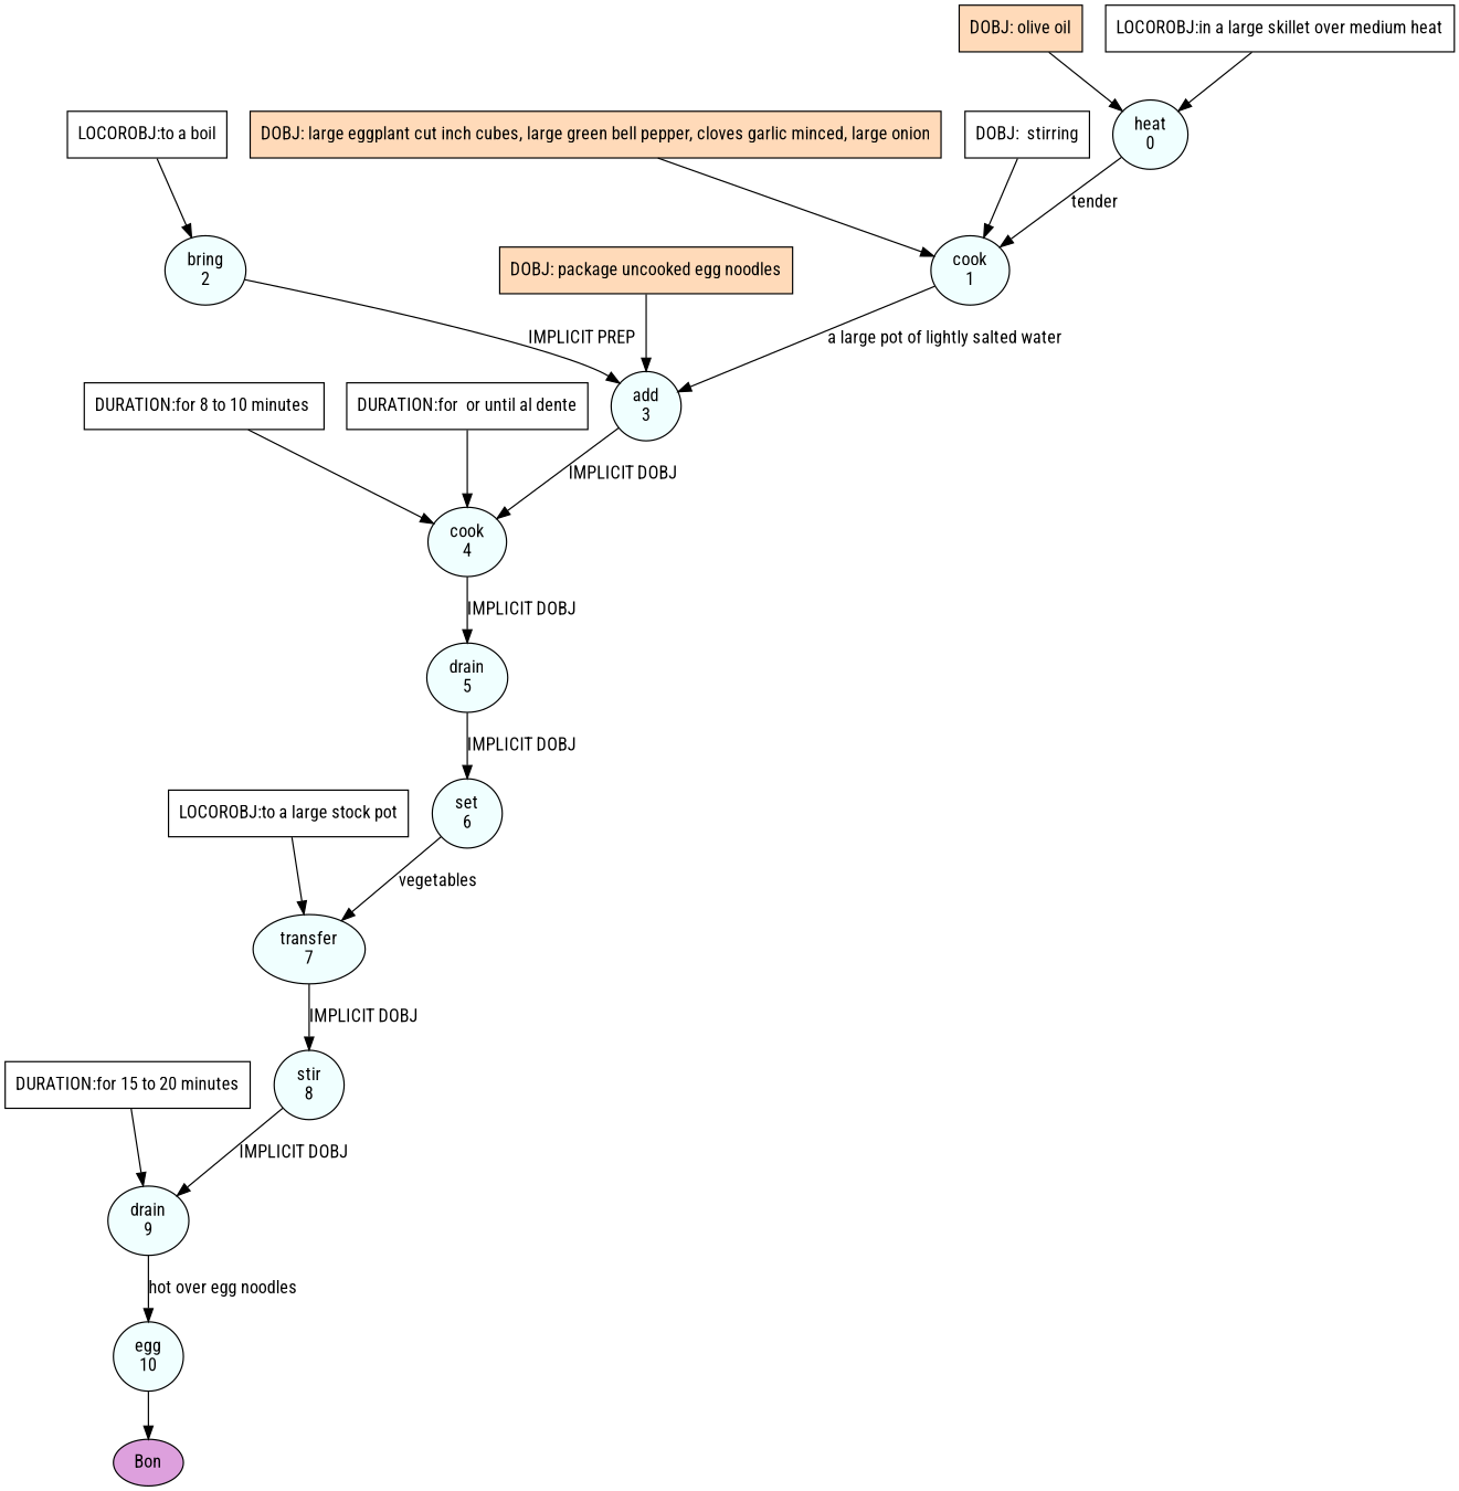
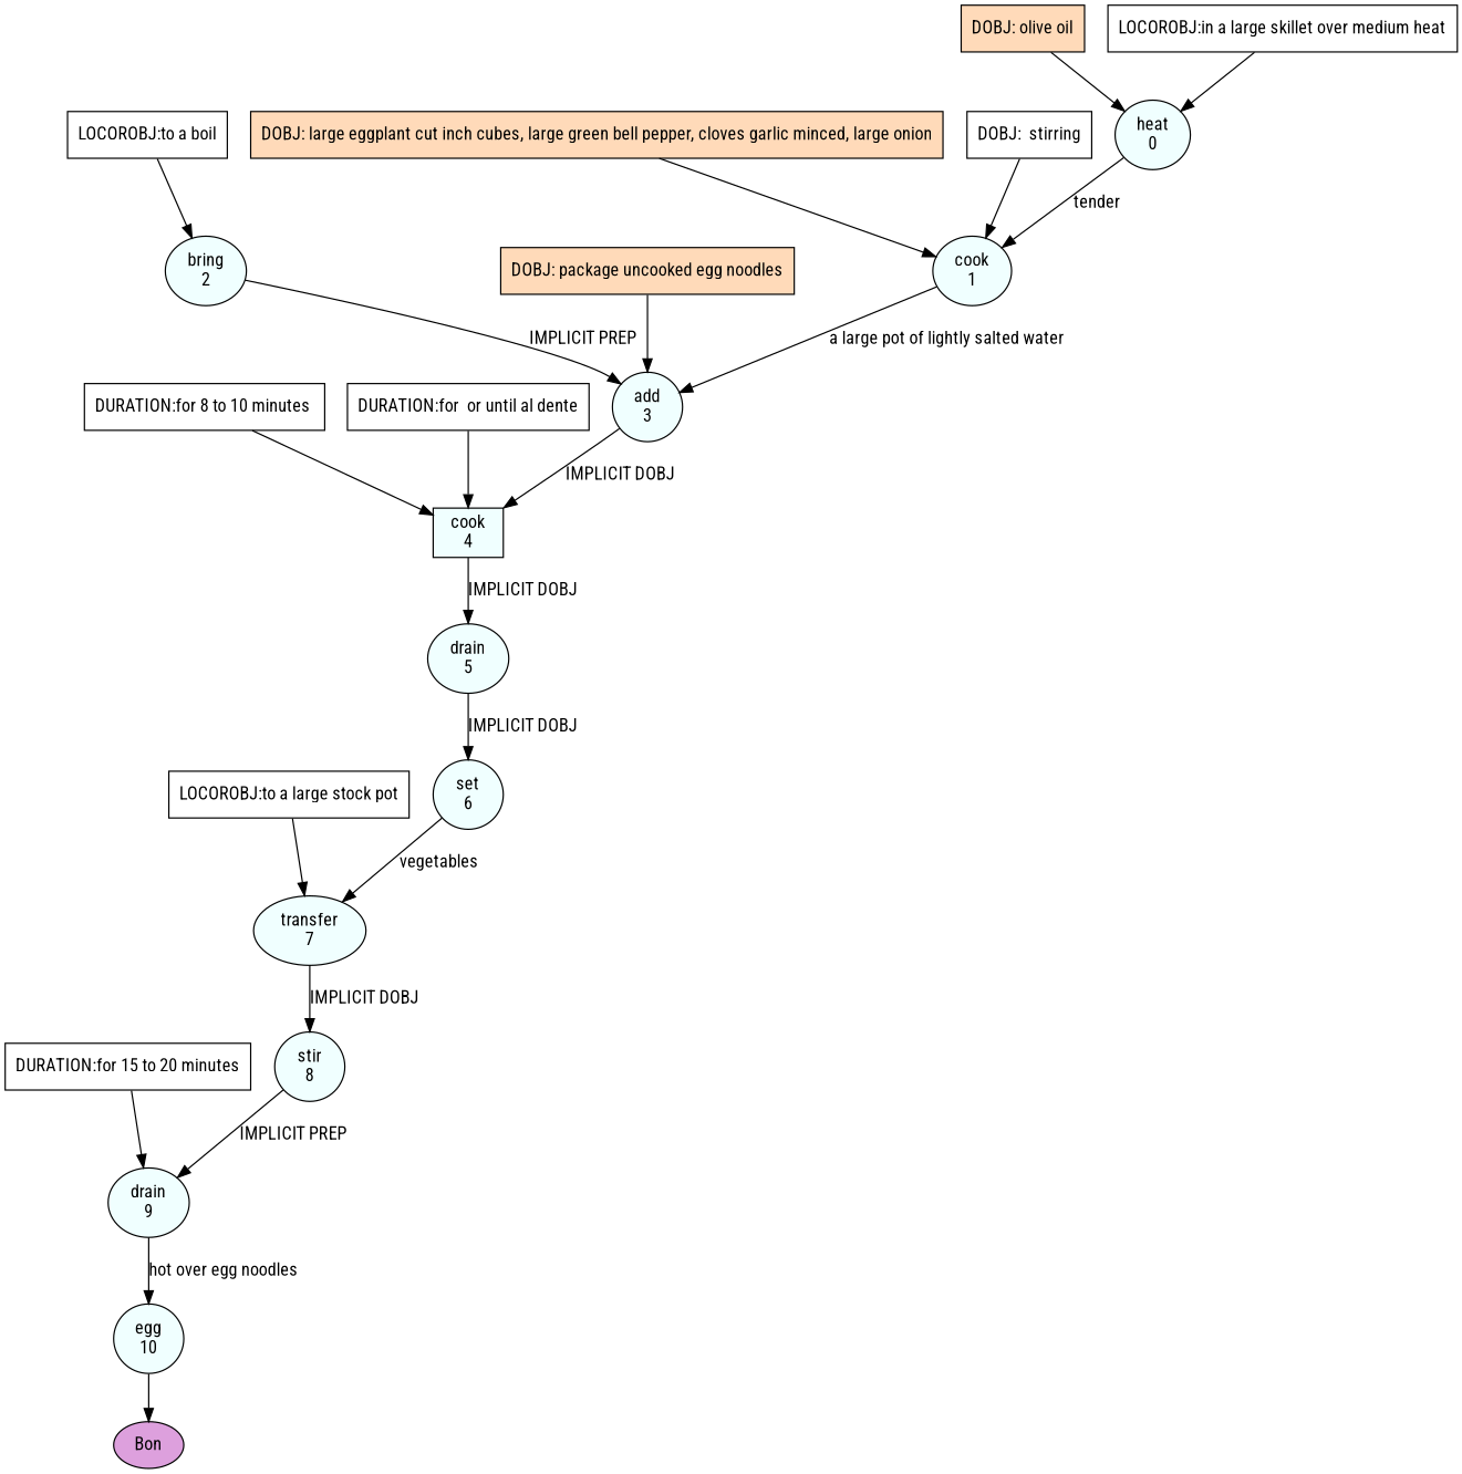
  digraph {
    fontname="Roboto Condensed"
    node [fillcolor=azure fontname="Roboto Condensed" shape=oval style=filled]
    edge [fontname="Roboto Condensed"]
    n1 [label="heat\n0"]
    n2 [label="cook\n1"]
    n3 [label="add\n3"]
    n4 [label="bring\n2"]
-   n5 [label="cook\n4"]
+   n5 [label="cook\n4" shape=box]
    n6 [label="drain\n5"]
    n7 [label="set\n6"]
    n8 [label="transfer\n7"]
    n9 [label="stir\n8"]
    n10 [label="drain\n9"]
    n11 [label="egg\n10"]
    n12 [fillcolor=plum label=Bon]
    n13 [fillcolor=peachpuff label="DOBJ: olive oil" shape=box]
    n14 [fillcolor=white label="LOCOROBJ:in a large skillet over medium heat" shape=box]
    n15 [fillcolor=peachpuff label="DOBJ: large eggplant cut inch cubes, large green bell pepper, cloves garlic minced, large onion" shape=box]
    n16 [fillcolor=white label="DOBJ:  stirring" shape=box]
    n17 [fillcolor=white label="LOCOROBJ:to a boil" shape=box]
    n18 [fillcolor=peachpuff label="DOBJ: package uncooked egg noodles" shape=box]
    n19 [fillcolor=white label="DURATION:for 8 to 10 minutes " shape=box]
    n20 [fillcolor=white label="DURATION:for  or until al dente" shape=box]
    n21 [fillcolor=white label="LOCOROBJ:to a large stock pot" shape=box]
    n22 [fillcolor=white label="DURATION:for 15 to 20 minutes" shape=box]
    n1 -> n2 [label="tender "]
    n2 -> n3 [label="a large pot of lightly salted water"]
    n3 -> n5 [label="IMPLICIT DOBJ"]
    n4 -> n3 [label="IMPLICIT PREP"]
    n5 -> n6 [label="IMPLICIT DOBJ"]
    n6 -> n7 [label="IMPLICIT DOBJ"]
    n7 -> n8 [label=vegetables]
    n8 -> n9 [label="IMPLICIT DOBJ"]
-   n9 -> n10 [label="IMPLICIT DOBJ"]
+   n9 -> n10 [label="IMPLICIT PREP"]
    n10 -> n11 [label="hot over egg noodles"]
    n11 -> n12
    n13 -> n1
    n14 -> n1
    n15 -> n2
    n16 -> n2
    n17 -> n4
    n18 -> n3
    n19 -> n5
    n20 -> n5
    n21 -> n8
    n22 -> n10
  }
